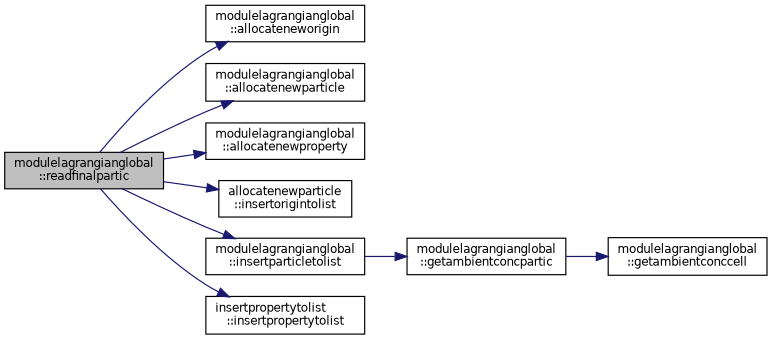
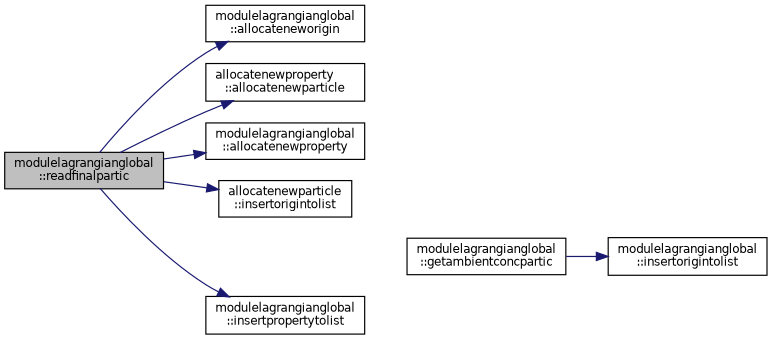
  digraph {
    rankdir=LR
    node [color=black fillcolor=white fontname=Helvetica fontsize=10 shape=record style=filled]
    edge [color=midnightblue fontname=Helvetica fontsize=10 labelfontname=Helvetica labelfontsize=10 style=solid]
    n1 [fillcolor=grey75 fontcolor=black height=0.2 label="modulelagrangianglobal\l::readfinalpartic" width=0.4]
    n2 [height=0.2 label="modulelagrangianglobal\l::allocateneworigin" width=0.4]
-   n3 [height=0.2 label="modulelagrangianglobal\l::allocatenewparticle" width=0.4]
+   n3 [height=0.2 label="allocatenewproperty\l::allocatenewparticle" width=0.4]
    n4 [height=0.2 label="modulelagrangianglobal\l::allocatenewproperty" width=0.4]
    n5 [height=0.2 label="allocatenewparticle\l::insertorigintolist" width=0.4]
-   n6 [height=0.2 label="modulelagrangianglobal\l::insertparticletolist" width=0.4]
-   n7 [height=0.2 label="insertpropertytolist\l::insertpropertytolist" width=0.4]
+   n7 [height=0.2 label="modulelagrangianglobal\l::insertpropertytolist" width=0.4]
    n8 [height=0.2 label="modulelagrangianglobal\l::getambientconcpartic" width=0.4]
-   n9 [height=0.2 label="modulelagrangianglobal\l::getambientconccell" width=0.4]
+   n9 [height=0.2 label="modulelagrangianglobal\l::insertorigintolist" width=0.4]
    n1 -> n2
    n1 -> n3
    n1 -> n4
    n1 -> n5
-   n1 -> n6
    n1 -> n7
-   n6 -> n8
    n8 -> n9
  }
